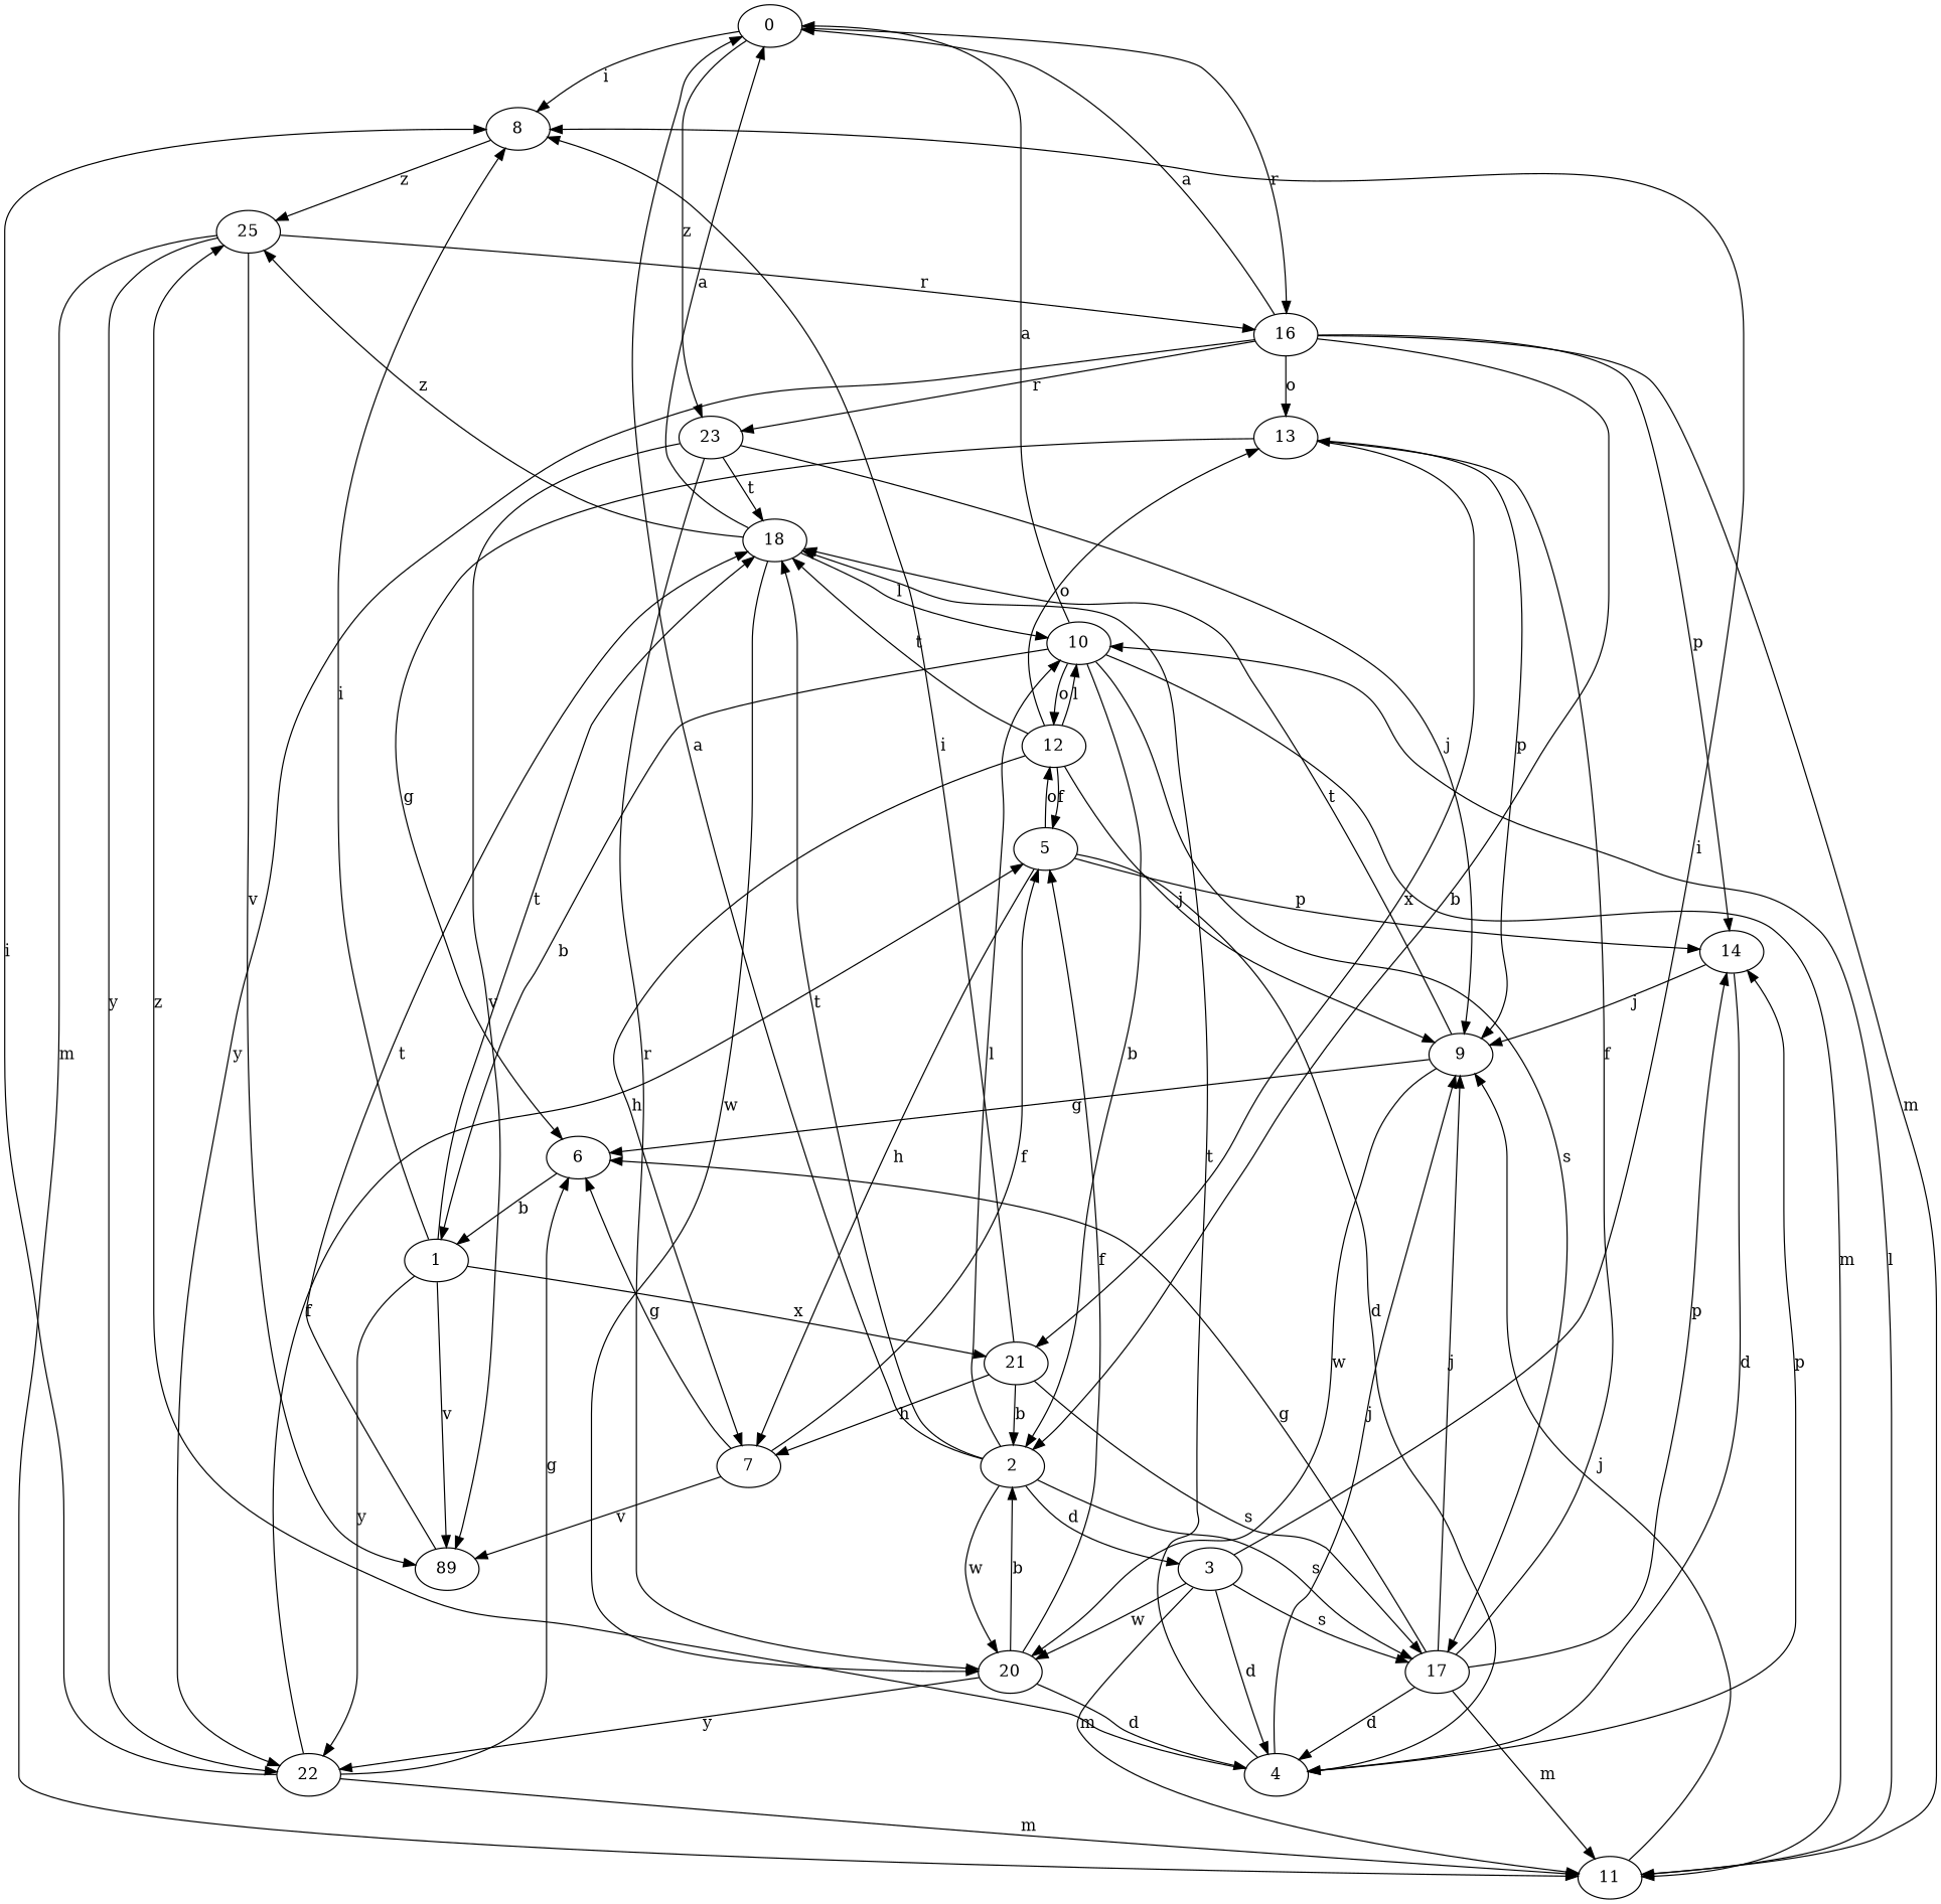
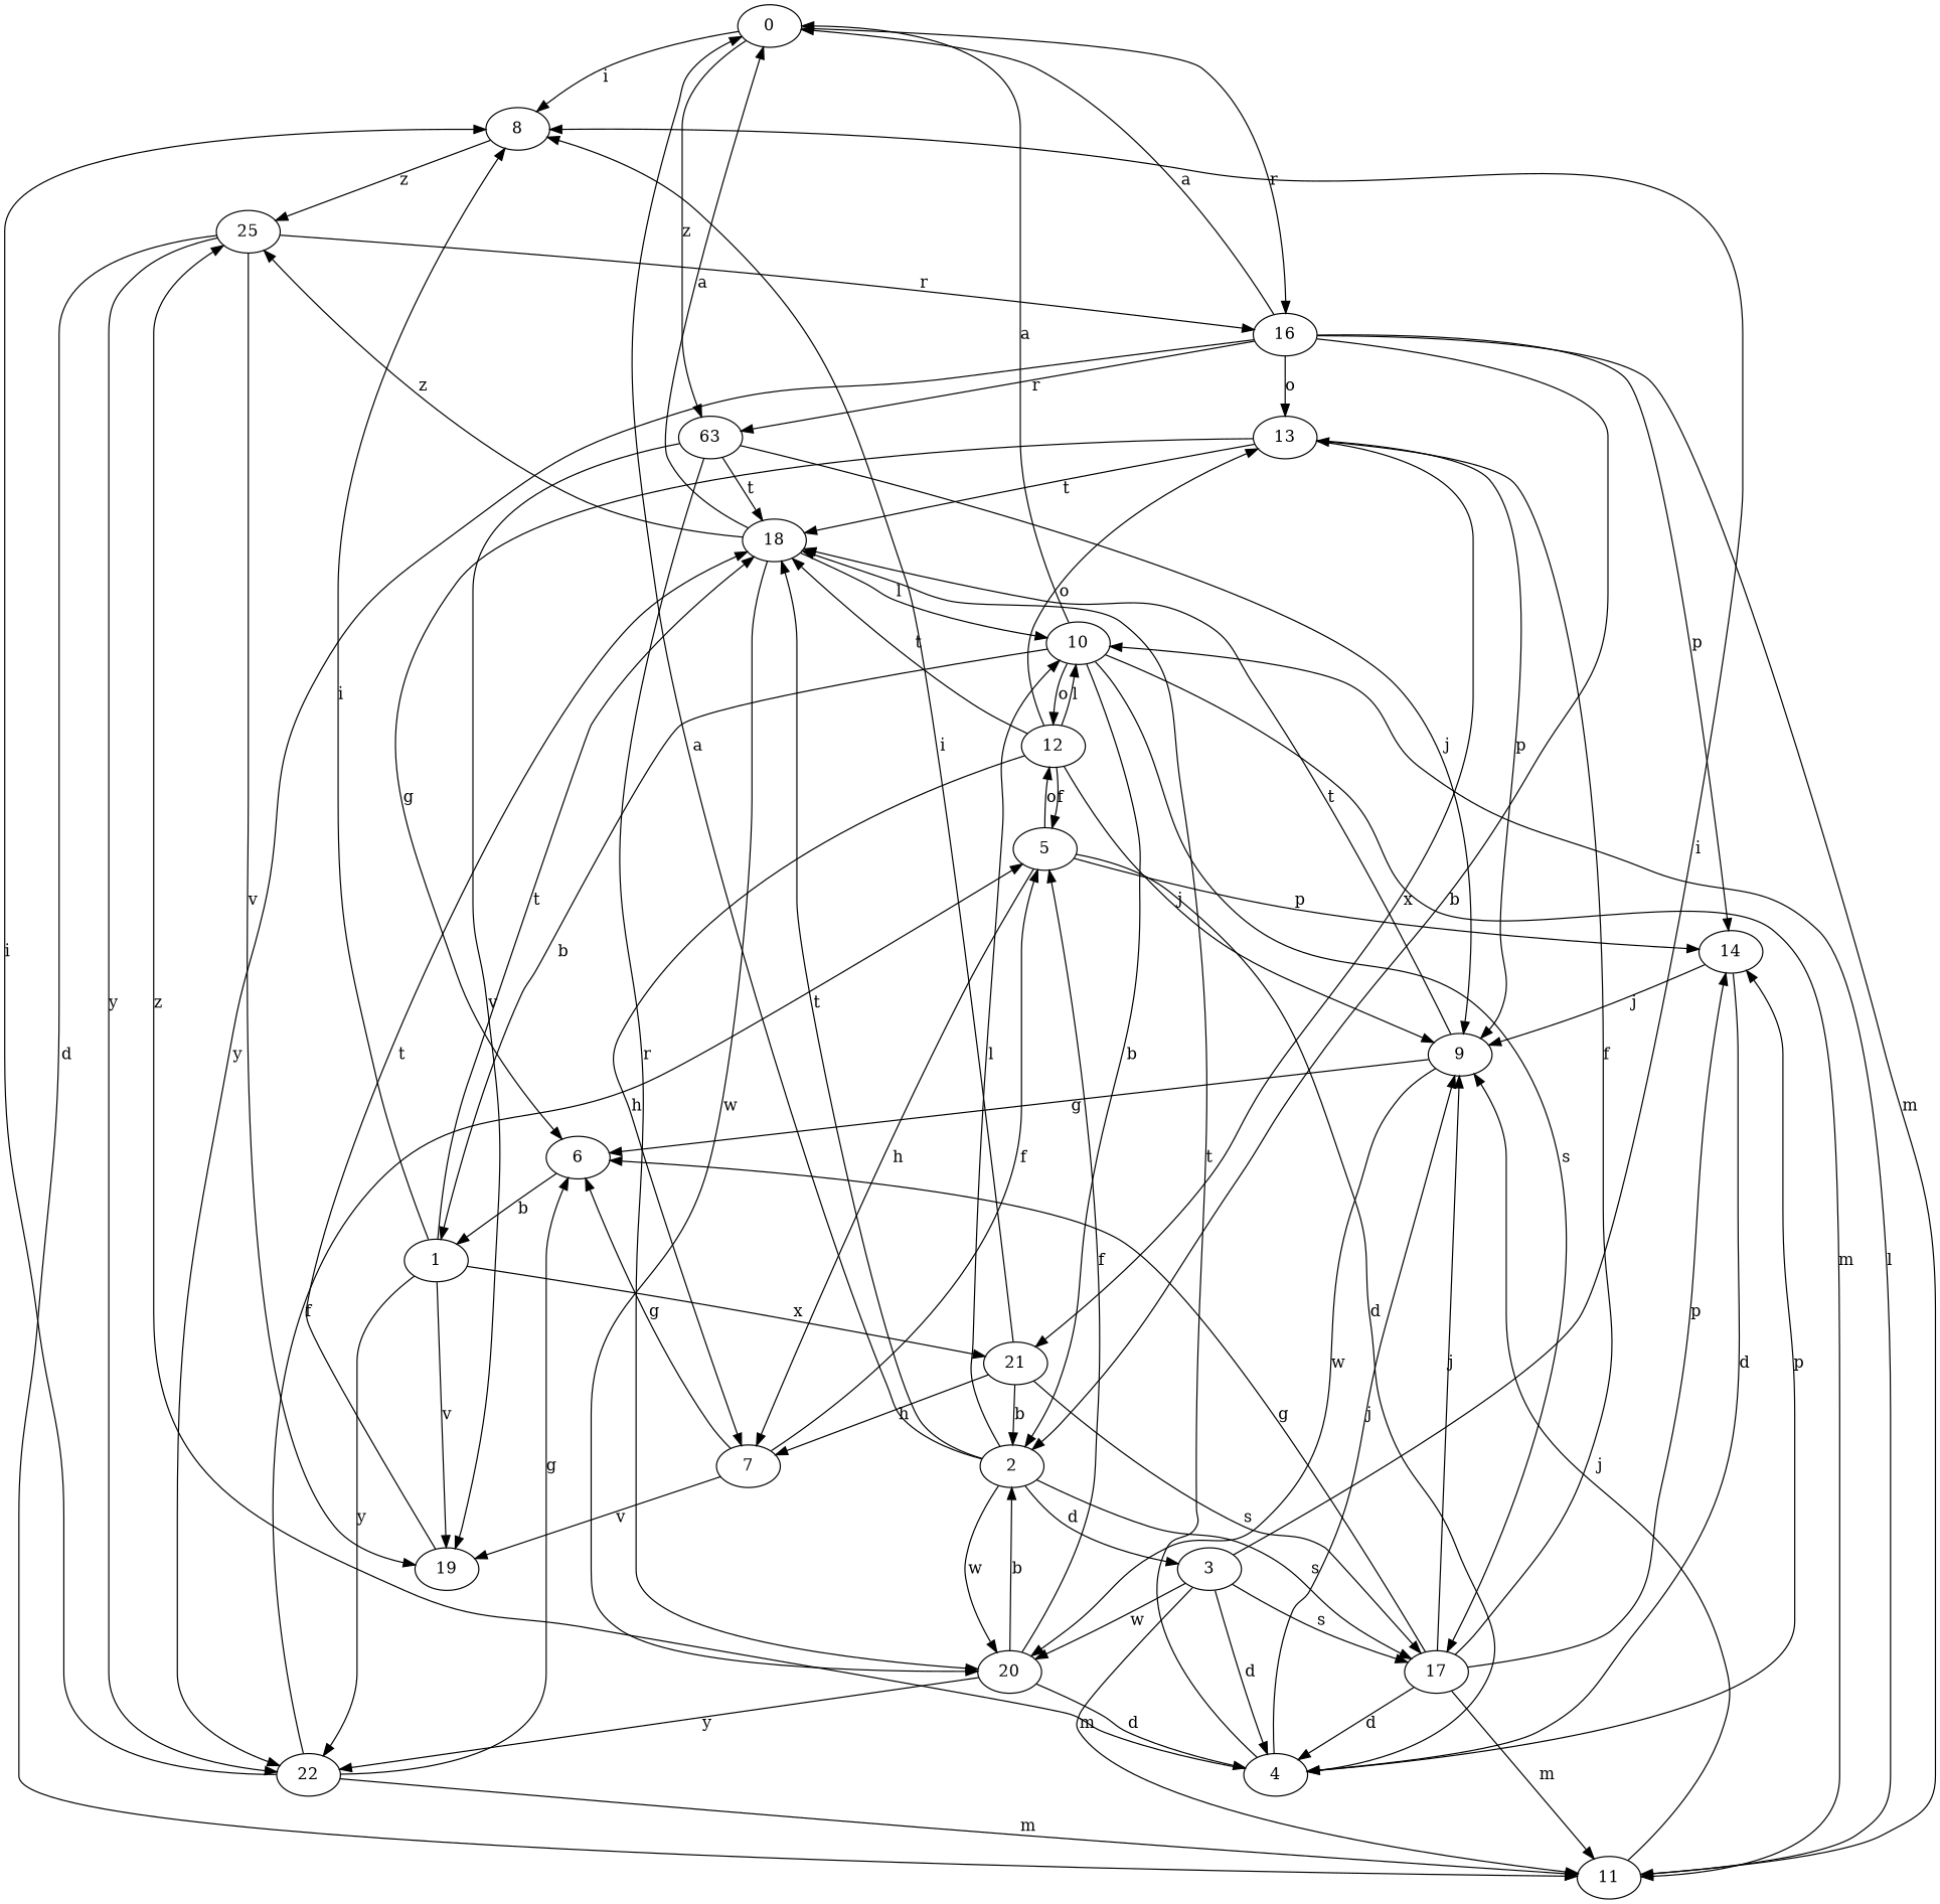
  strict digraph {
    0
    8
    16
-   23
+   23 [label=63]
    25
    22
    2
    11
    14
    13
    18
-   19 [label=89]
+   19
    20
    9
    1
    21
    10
    17
    7
    5
    6
    3
    4
    12
    0 -> 8 [label=i]
    0 -> 16 [label=r]
    0 -> 23 [label=z]
    8 -> 25 [label=z]
    16 -> 0 [label=a]
    16 -> 23 [label=r]
    16 -> 22 [label=y]
    16 -> 2 [label=b]
    16 -> 11 [label=m]
    16 -> 14 [label=p]
    16 -> 13 [label=o]
    23 -> 18 [label=t]
    23 -> 19 [label=v]
    23 -> 20 [label=r]
    23 -> 9 [label=j]
    25 -> 16 [label=r]
    25 -> 22 [label=y]
-   25 -> 11 [label=m]
+   25 -> 11 [label=d]
    25 -> 19 [label=v]
    22 -> 8 [label=i]
    22 -> 11 [label=m]
    22 -> 5 [label=f]
    22 -> 6 [label=g]
    2 -> 0 [label=a]
    2 -> 18 [label=t]
    2 -> 20 [label=w]
    2 -> 10 [label=l]
    2 -> 17 [label=s]
    2 -> 3 [label=d]
    11 -> 9 [label=j]
    11 -> 10 [label=l]
    14 -> 9 [label=j]
    14 -> 4 [label=d]
+   13 -> 18 [label=t]
    13 -> 9 [label=p]
    13 -> 21 [label=x]
    13 -> 6 [label=g]
    18 -> 0 [label=a]
    18 -> 25 [label=z]
    18 -> 20 [label=w]
    18 -> 10 [label=l]
    19 -> 18 [label=t]
    20 -> 22 [label=y]
    20 -> 2 [label=b]
    20 -> 5 [label=f]
    20 -> 4 [label=d]
    9 -> 18 [label=t]
    9 -> 20 [label=w]
    9 -> 6 [label=g]
    1 -> 8 [label=i]
    1 -> 22 [label=y]
    1 -> 18 [label=t]
    1 -> 19 [label=v]
    1 -> 21 [label=x]
    21 -> 8 [label=i]
    21 -> 2 [label=b]
    21 -> 17 [label=s]
    21 -> 7 [label=h]
    10 -> 0 [label=a]
    10 -> 2 [label=b]
    10 -> 11 [label=m]
    10 -> 1 [label=b]
    10 -> 17 [label=s]
    10 -> 12 [label=o]
    17 -> 11 [label=m]
    17 -> 14 [label=p]
    17 -> 13 [label=f]
    17 -> 9 [label=j]
    17 -> 6 [label=g]
    17 -> 4 [label=d]
    7 -> 19 [label=v]
    7 -> 5 [label=f]
    7 -> 6 [label=g]
    5 -> 14 [label=p]
    5 -> 7 [label=h]
    5 -> 4 [label=d]
    5 -> 12 [label=o]
    6 -> 1 [label=b]
    3 -> 8 [label=i]
    3 -> 11 [label=m]
    3 -> 20 [label=w]
    3 -> 17 [label=s]
    3 -> 4 [label=d]
    4 -> 25 [label=z]
    4 -> 14 [label=p]
    4 -> 18 [label=t]
    4 -> 9 [label=j]
    12 -> 13 [label=o]
    12 -> 18 [label=t]
    12 -> 9 [label=j]
    12 -> 10 [label=l]
    12 -> 7 [label=h]
    12 -> 5 [label=f]
  }
